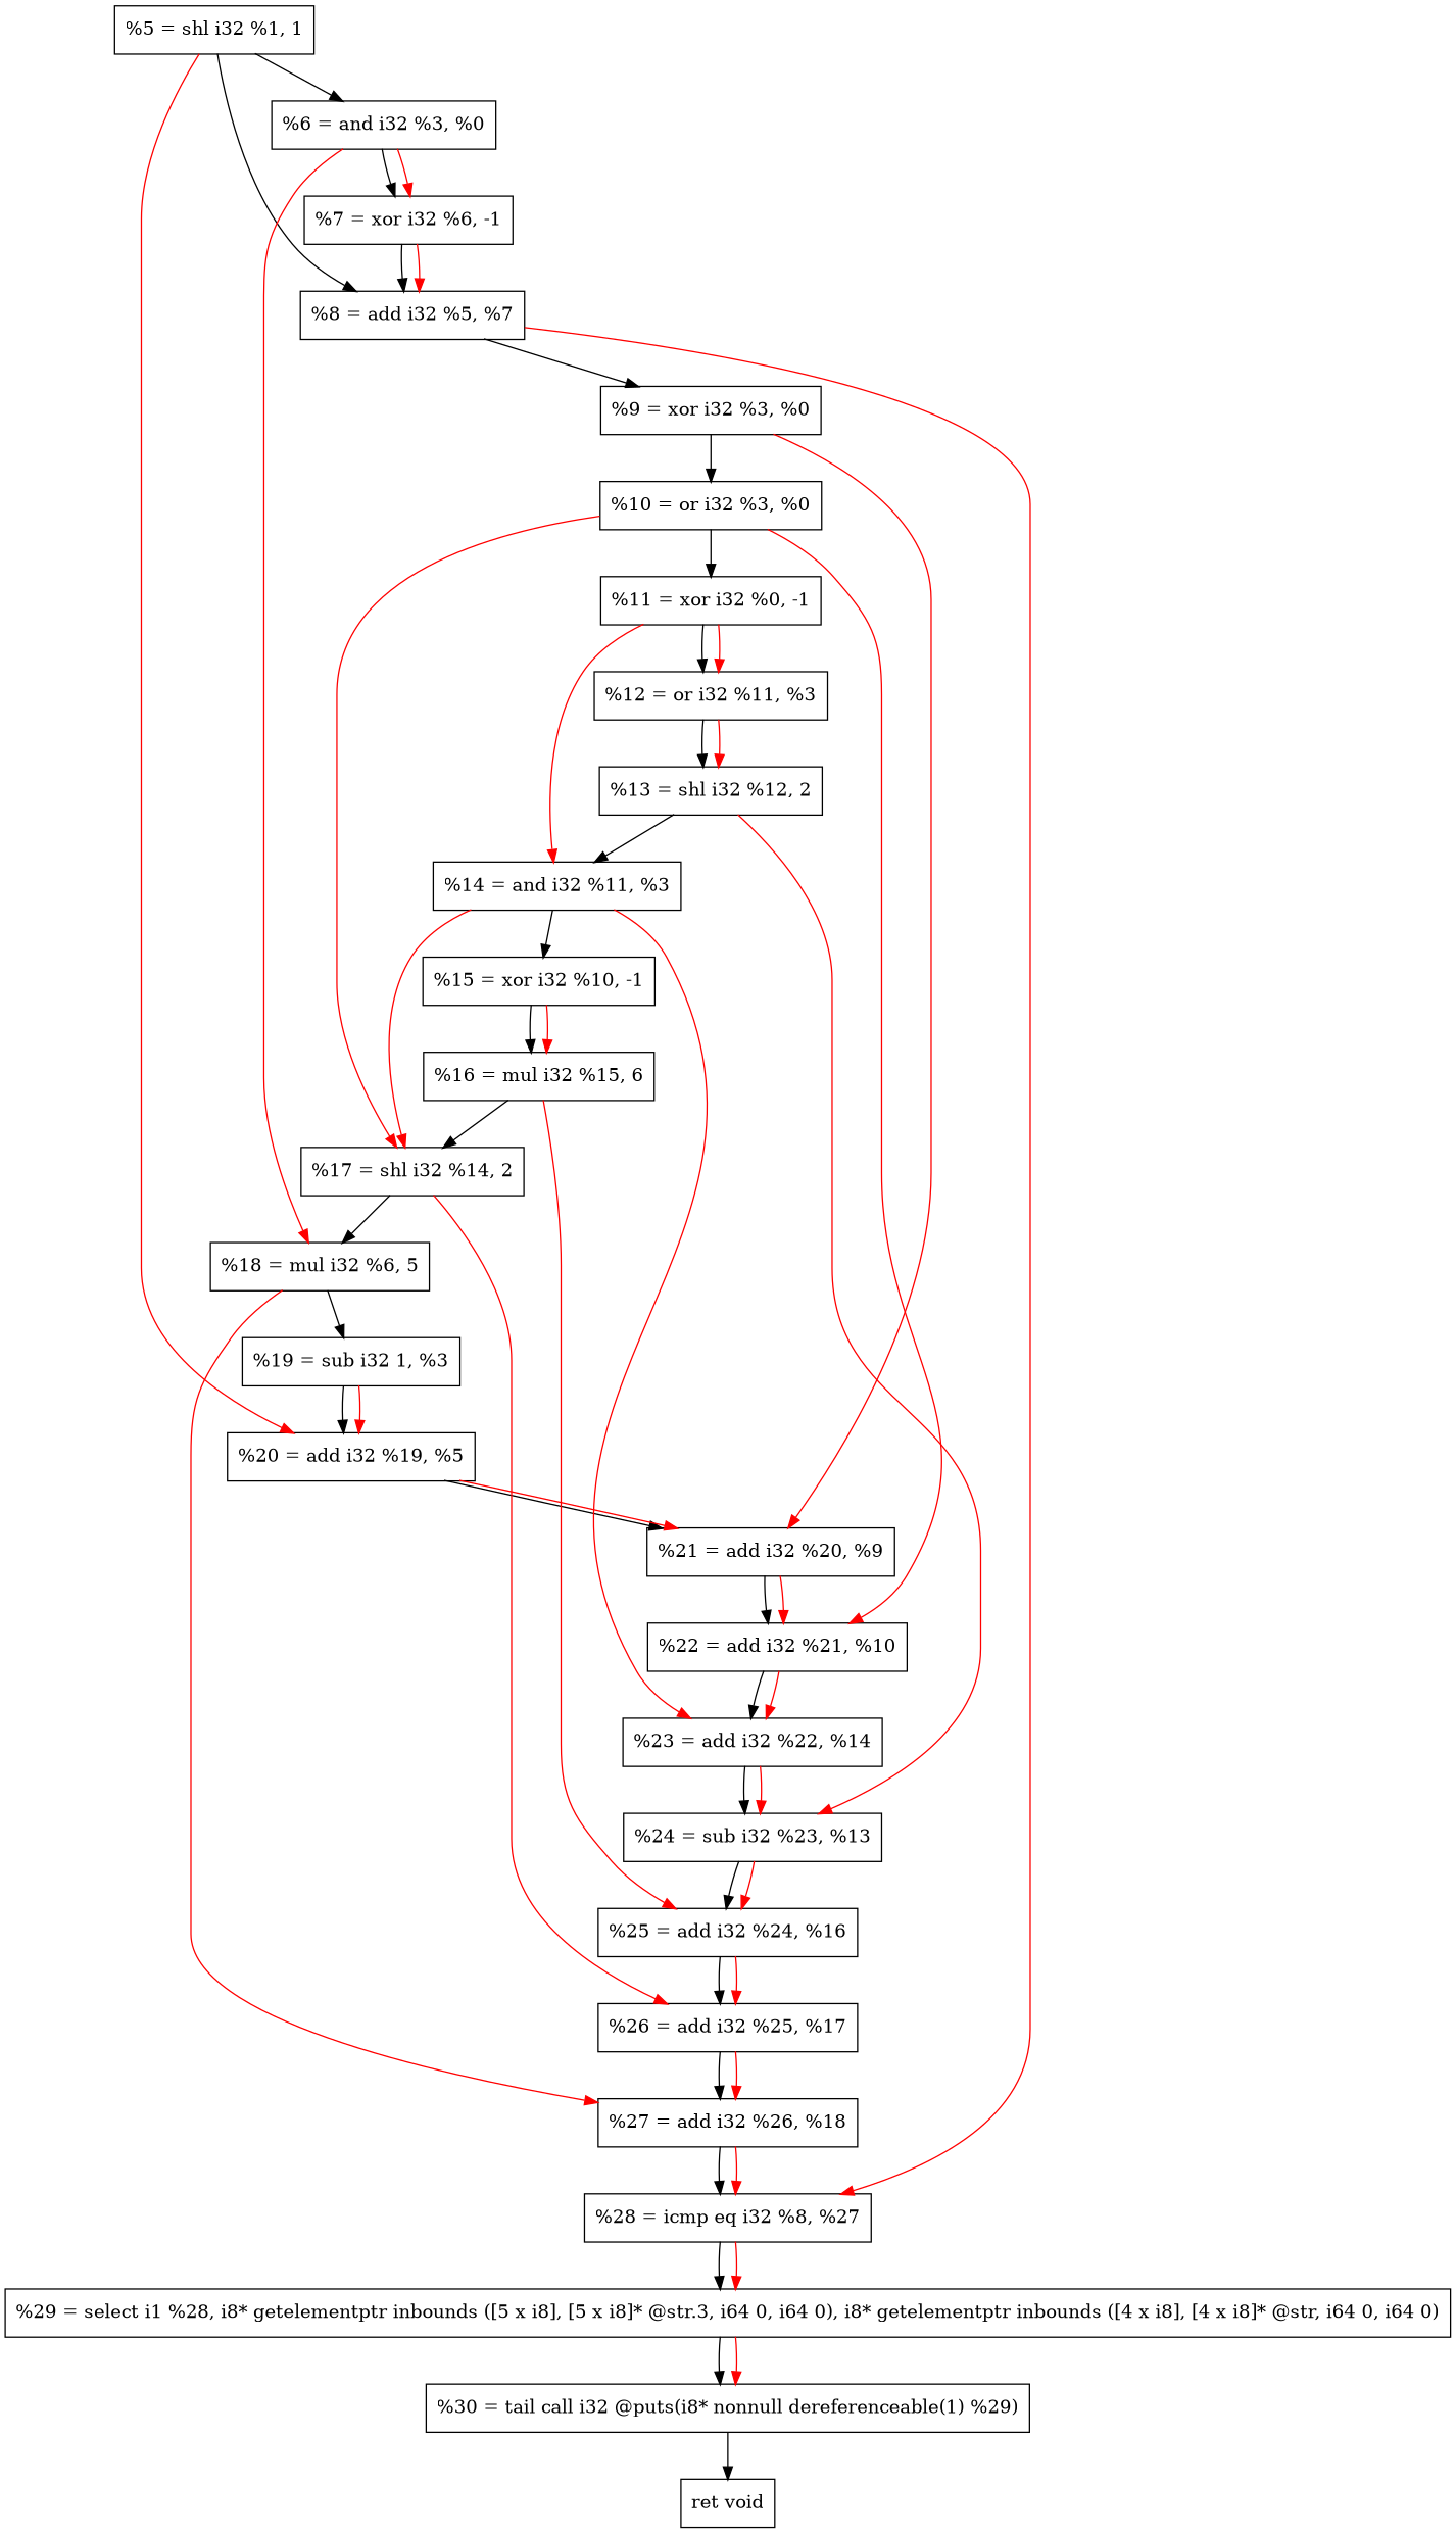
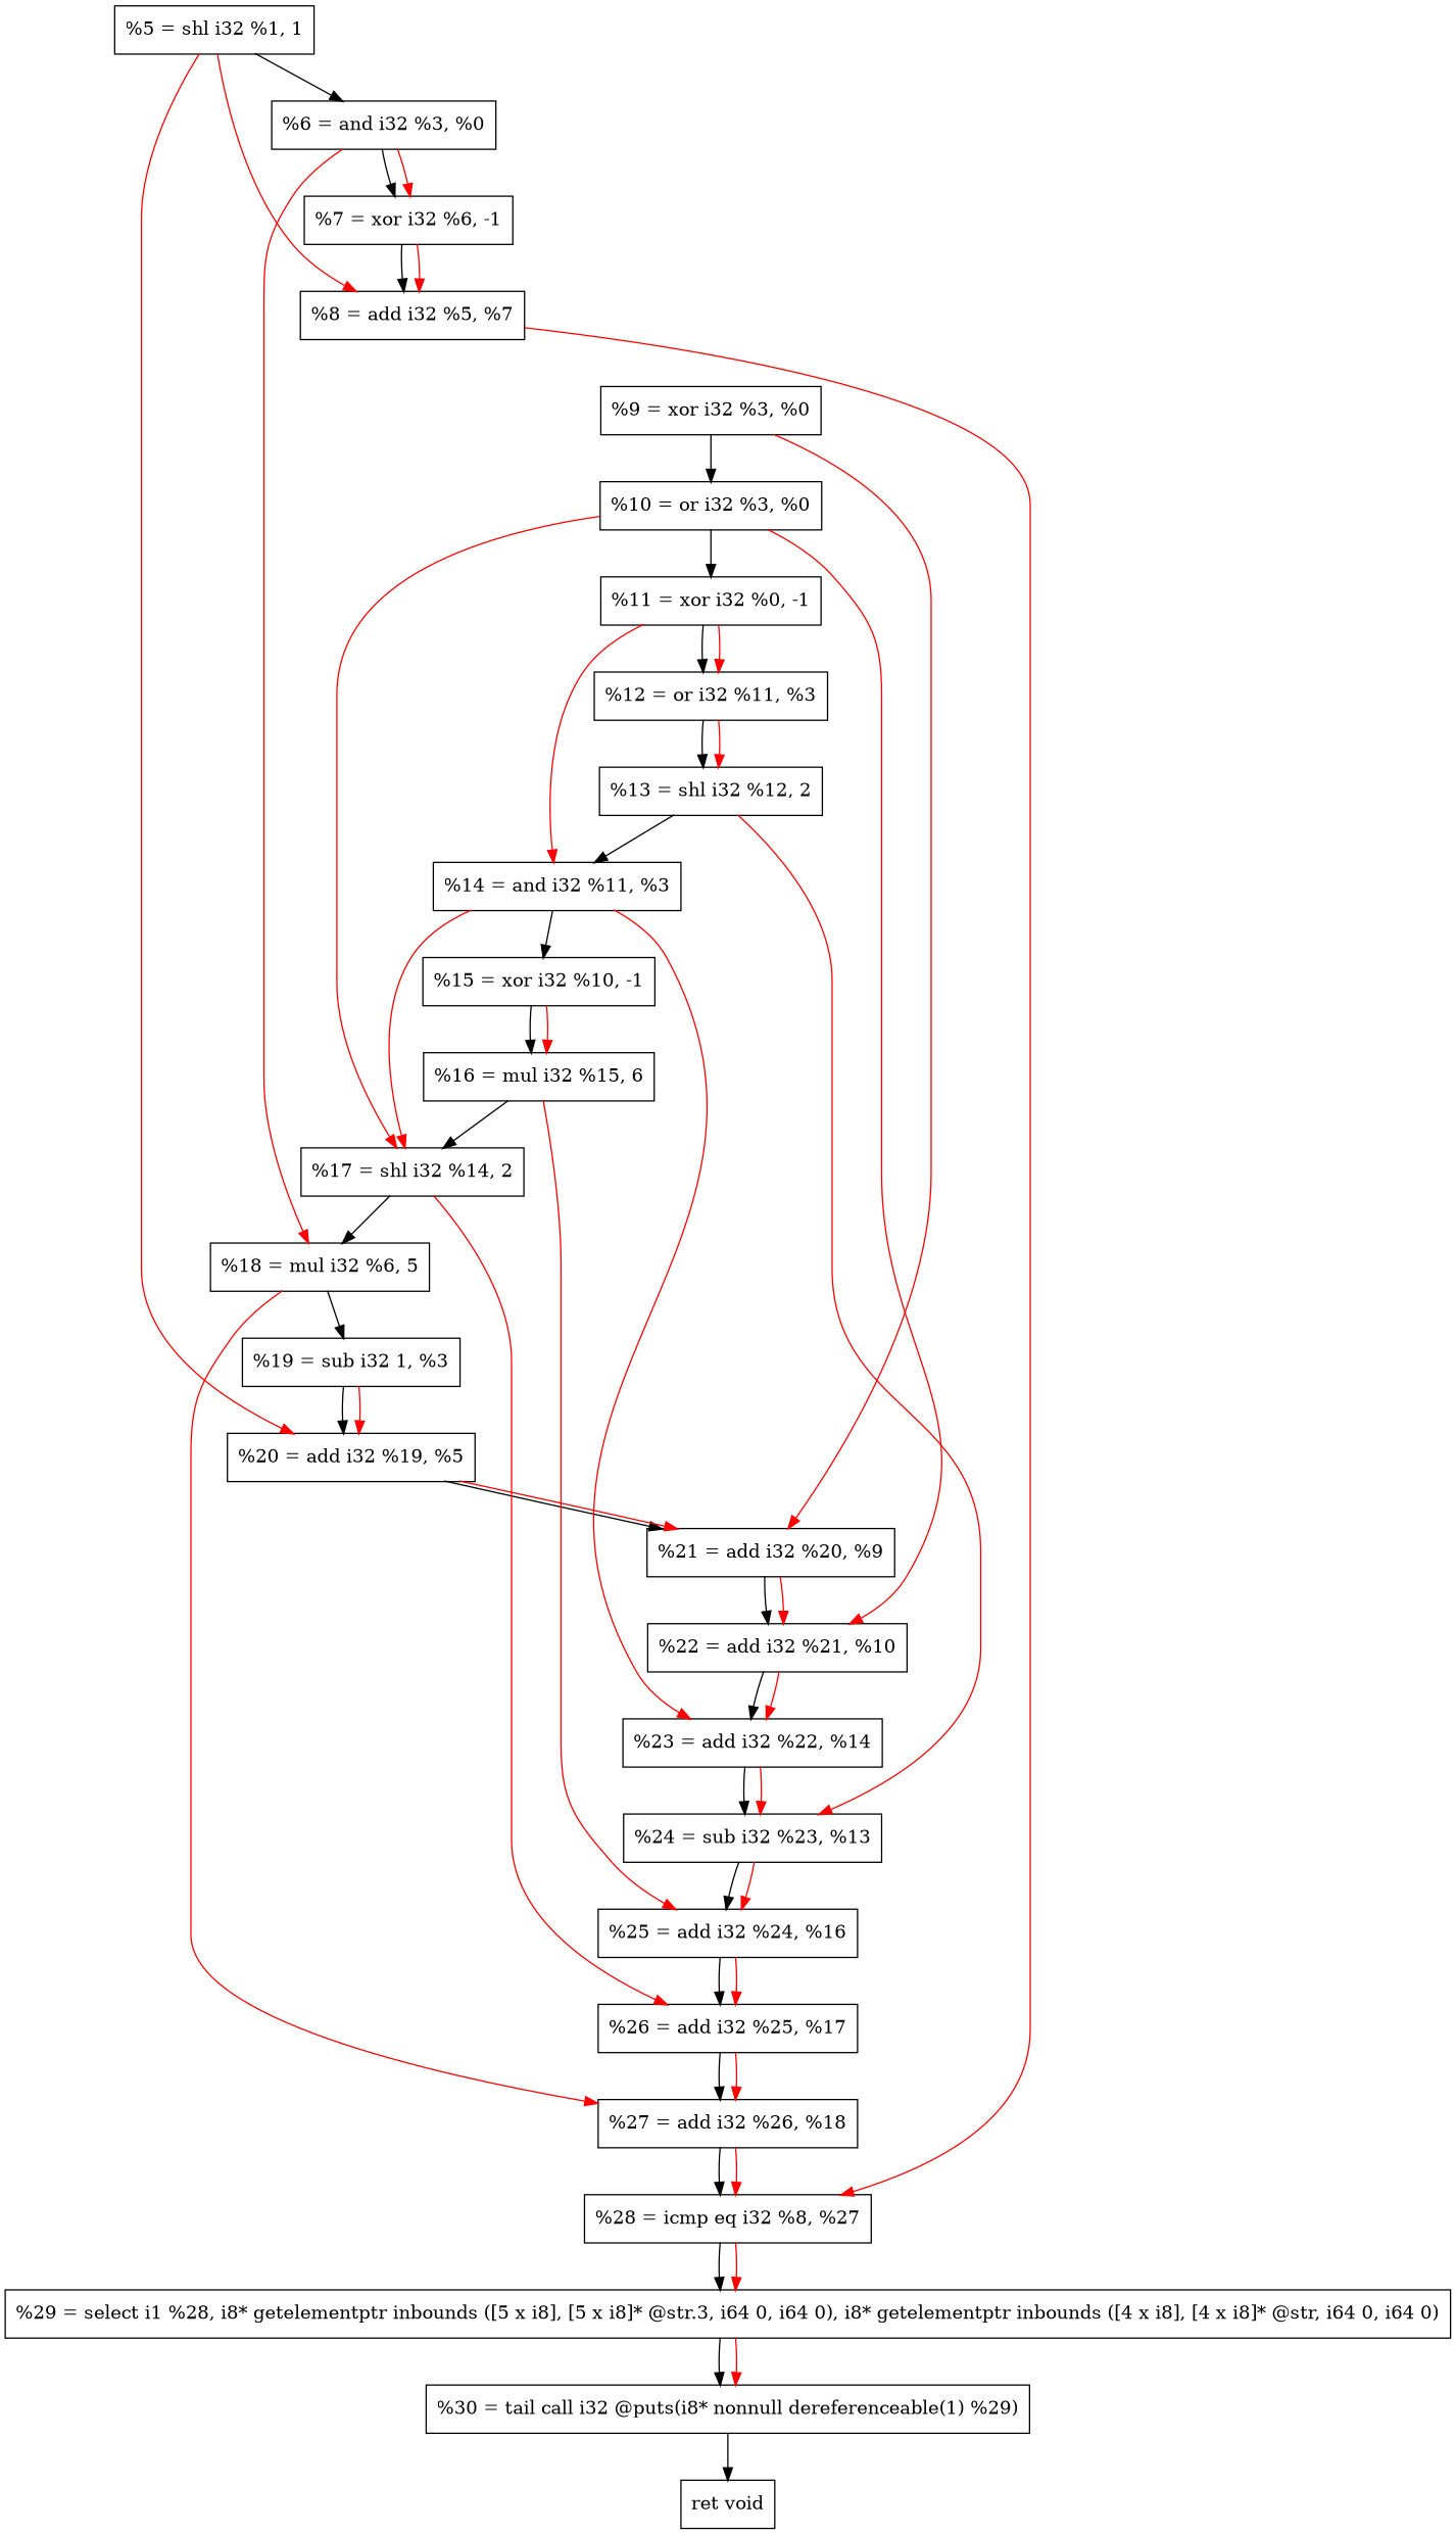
  digraph {
    node [shape=record]
    edge [color=red]
    n1 [label="  %5 = shl i32 %1, 1"]
    n2 [label="  %6 = and i32 %3, %0"]
    n3 [label="  %8 = add i32 %5, %7"]
    n4 [label="  %20 = add i32 %19, %5"]
    n5 [label="  %7 = xor i32 %6, -1"]
    n6 [label="  %18 = mul i32 %6, 5"]
    n7 [label="  %9 = xor i32 %3, %0"]
    n8 [label="  %28 = icmp eq i32 %8, %27"]
    n9 [label="  %21 = add i32 %20, %9"]
    n10 [label="  %19 = sub i32 1, %3"]
    n11 [label="  %27 = add i32 %26, %18"]
    n12 [label="  %10 = or i32 %3, %0"]
    n13 [label="  %29 = select i1 %28, i8* getelementptr inbounds ([5 x i8], [5 x i8]* @str.3, i64 0, i64 0), i8* getelementptr inbounds ([4 x i8], [4 x i8]* @str, i64 0, i64 0)"]
    n14 [label="  %11 = xor i32 %0, -1"]
    n15 [label="  %22 = add i32 %21, %10"]
    n16 [label="  %17 = shl i32 %14, 2"]
    n17 [label="  %12 = or i32 %11, %3"]
    n18 [label="  %14 = and i32 %11, %3"]
    n19 [label="  %15 = xor i32 %10, -1"]
    n20 [label="  %16 = mul i32 %15, 6"]
    n21 [label="  %23 = add i32 %22, %14"]
    n22 [label="  %13 = shl i32 %12, 2"]
    n23 [label="  %24 = sub i32 %23, %13"]
    n24 [label="  %25 = add i32 %24, %16"]
    n25 [label="  %26 = add i32 %25, %17"]
    n26 [label="  %30 = tail call i32 @puts(i8* nonnull dereferenceable(1) %29)"]
    n27 [label="  ret void"]
    n1 -> n2 [color=""]
-   n1 -> n3 [color=black]
+   n1 -> n3
    n1 -> n4
    n2 -> n5 [color=""]
    n2 -> n5
    n2 -> n6
-   n3 -> n7 [color=""]
    n3 -> n8
    n4 -> n9 [color=""]
    n4 -> n9
    n5 -> n3 [color=""]
    n5 -> n3
    n6 -> n10 [color=""]
    n6 -> n11
    n7 -> n9
    n7 -> n12 [color=""]
    n8 -> n13 [color=""]
    n8 -> n13
    n9 -> n15 [color=""]
    n9 -> n15
    n10 -> n4 [color=""]
    n10 -> n4
    n11 -> n8 [color=""]
    n11 -> n8
    n12 -> n14 [color=""]
    n12 -> n15
    n12 -> n16
    n13 -> n26 [color=""]
    n13 -> n26
    n14 -> n17 [color=""]
    n14 -> n17
    n14 -> n18
    n15 -> n21 [color=""]
    n15 -> n21
    n16 -> n6 [color=""]
    n16 -> n25
    n17 -> n22 [color=""]
    n17 -> n22
    n18 -> n16
    n18 -> n19 [color=""]
    n18 -> n21
    n19 -> n20 [color=""]
    n19 -> n20
    n20 -> n16 [color=""]
    n20 -> n24
    n21 -> n23 [color=""]
    n21 -> n23
    n22 -> n18 [color=""]
    n22 -> n23
    n23 -> n24 [color=""]
    n23 -> n24
    n24 -> n25 [color=""]
    n24 -> n25
    n25 -> n11 [color=""]
    n25 -> n11
    n26 -> n27 [color=""]
  }
